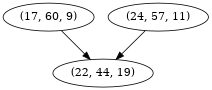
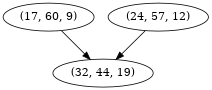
  digraph {
    "(17, 60, 9)"
-   "(32, 44, 19)" [label="(22, 44, 19)"]
-   "(24, 57, 11)"
+   "(32, 44, 19)"
+   "(24, 57, 11)" [label="(24, 57, 12)"]
    "(17, 60, 9)" -> "(32, 44, 19)"
    "(24, 57, 11)" -> "(32, 44, 19)"
  }
